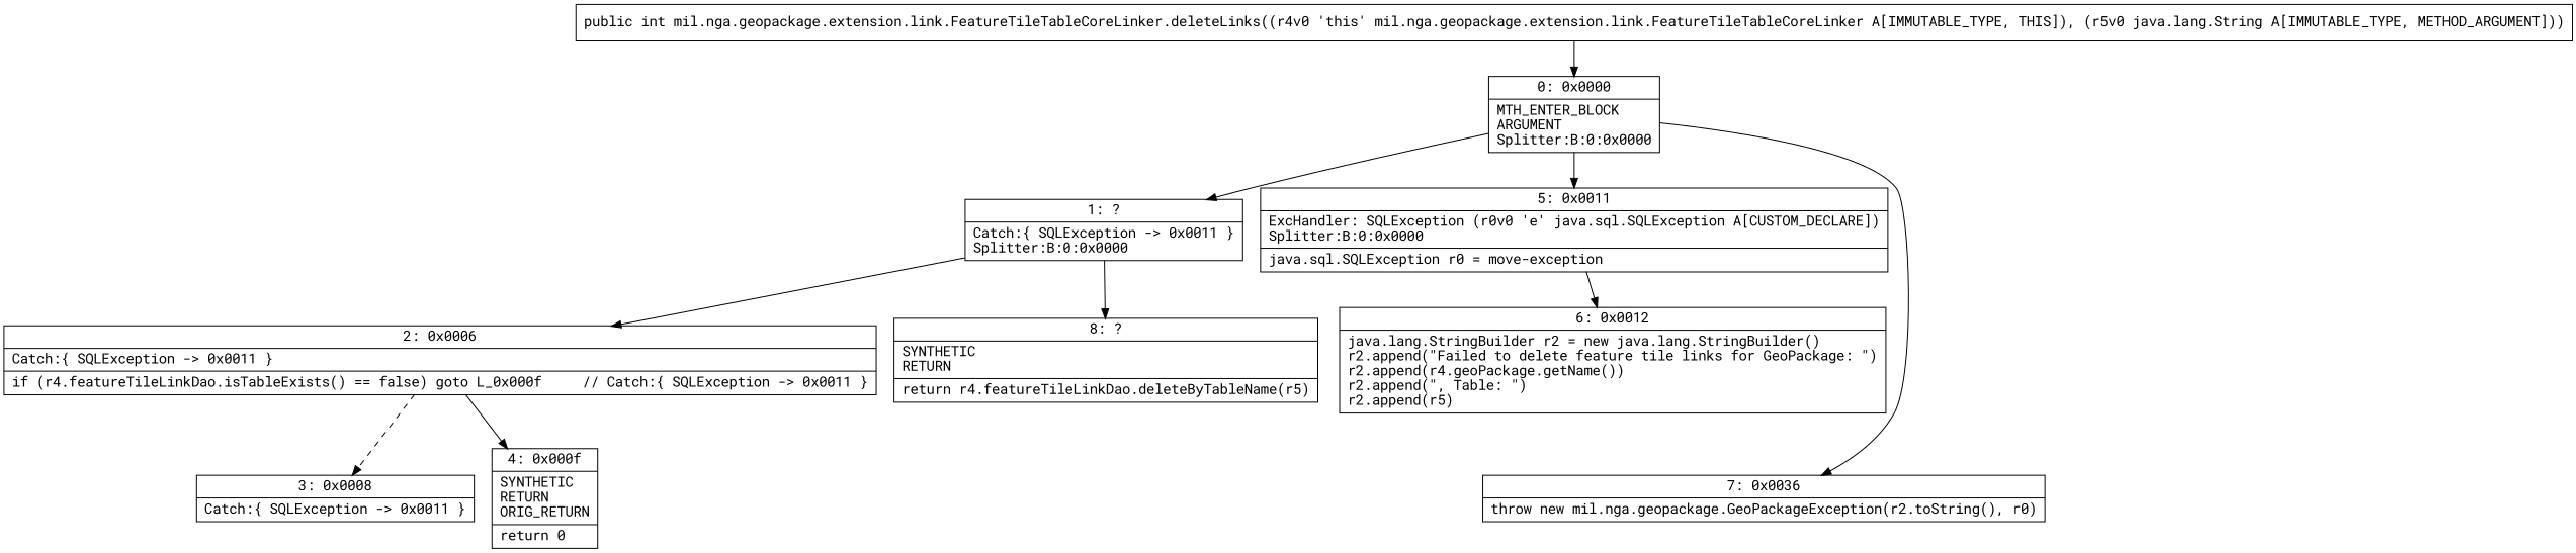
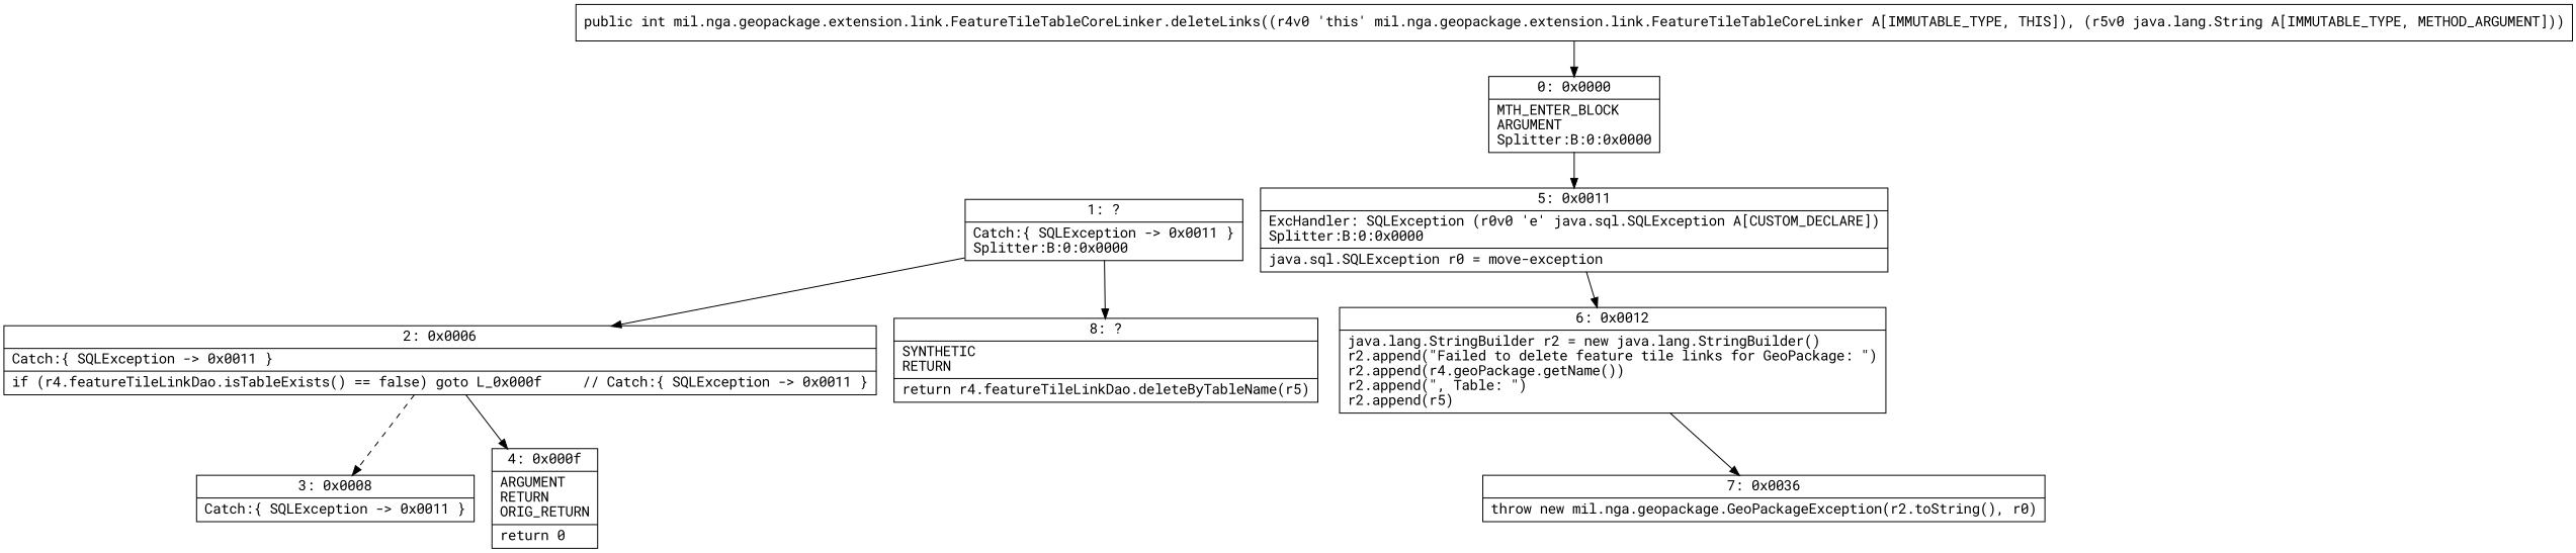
  digraph {
    fontname="Roboto Mono"
    node [fontname="Roboto Mono" shape=record]
    edge [fontname="Roboto Mono"]
    n1 [label="{0\:\ 0x0000|MTH_ENTER_BLOCK\lARGUMENT\lSplitter:B:0:0x0000\l}"]
    n2 [label="{1\:\ ?|Catch:\{ SQLException \-\> 0x0011 \}\lSplitter:B:0:0x0000\l}"]
    n3 [label="{5\:\ 0x0011|ExcHandler: SQLException (r0v0 'e' java.sql.SQLException A[CUSTOM_DECLARE])\lSplitter:B:0:0x0000\l|java.sql.SQLException r0 = move\-exception\l}"]
    n4 [label="{2\:\ 0x0006|Catch:\{ SQLException \-\> 0x0011 \}\l|if (r4.featureTileLinkDao.isTableExists() == false) goto L_0x000f     \/\/ Catch:\{ SQLException \-\> 0x0011 \}\l}"]
    n5 [label="{8\:\ ?|SYNTHETIC\lRETURN\l|return r4.featureTileLinkDao.deleteByTableName(r5)\l}"]
    n6 [label="{6\:\ 0x0012|java.lang.StringBuilder r2 = new java.lang.StringBuilder()\lr2.append(\"Failed to delete feature tile links for GeoPackage: \")\lr2.append(r4.geoPackage.getName())\lr2.append(\", Table: \")\lr2.append(r5)\l}"]
    n7 [label="{3\:\ 0x0008|Catch:\{ SQLException \-\> 0x0011 \}\l}"]
-   n8 [label="{4\:\ 0x000f|SYNTHETIC\lRETURN\lORIG_RETURN\l|return 0\l}"]
+   n8 [label="{4\:\ 0x000f|ARGUMENT\lRETURN\lORIG_RETURN\l|return 0\l}"]
    n9 [label="{7\:\ 0x0036|throw new mil.nga.geopackage.GeoPackageException(r2.toString(), r0)\l}"]
    n10 [label="{public int mil.nga.geopackage.extension.link.FeatureTileTableCoreLinker.deleteLinks((r4v0 'this' mil.nga.geopackage.extension.link.FeatureTileTableCoreLinker A[IMMUTABLE_TYPE, THIS]), (r5v0 java.lang.String A[IMMUTABLE_TYPE, METHOD_ARGUMENT])) }"]
-   n1 -> n2
    n1 -> n3
    n2 -> n4
    n2 -> n5
    n3 -> n6
    n4 -> n7 [style=dashed]
    n4 -> n8
-   n1 -> n9
+   n6 -> n9
    n10 -> n1
  }
